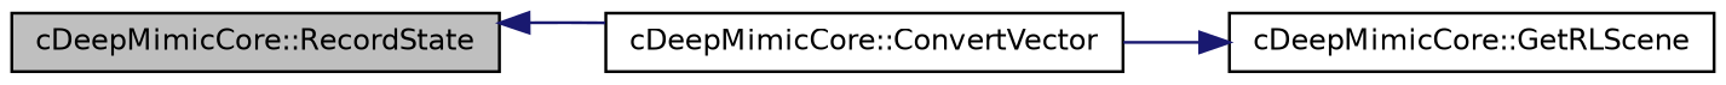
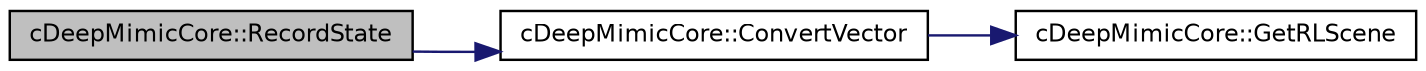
  digraph {
    rankdir=LR
    node [color=black fillcolor=white fontname=Helvetica fontsize=10 shape=record style=filled]
    edge [color=midnightblue fontname=Helvetica fontsize=10 labelfontname=Helvetica labelfontsize=10 style=solid]
    n1 [fillcolor=grey75 fontcolor=black height=0.2 label="cDeepMimicCore::RecordState" width=0.4]
    n2 [height=0.2 label="cDeepMimicCore::ConvertVector" width=0.4]
    n3 [height=0.2 label="cDeepMimicCore::GetRLScene" width=0.4]
-   n2 -> n1
+   n1 -> n2
    n2 -> n3
  }
